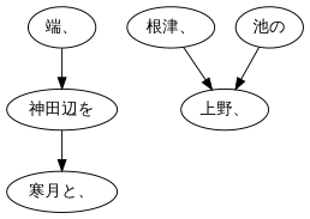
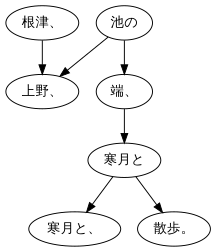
  digraph {
    n1 [label="寒月と、"]
-   n2 [label="神田辺を"]
+   n2 [label="寒月と"]
+   n3 [label="散歩。"]
    n4 [label="根津、"]
    n5 [label="上野、"]
    n6 [label="池の"]
    n7 [label="端、"]
    n2 -> n1
+   n2 -> n3
    n4 -> n5
    n6 -> n5
+   n6 -> n7
    n7 -> n2
  }
